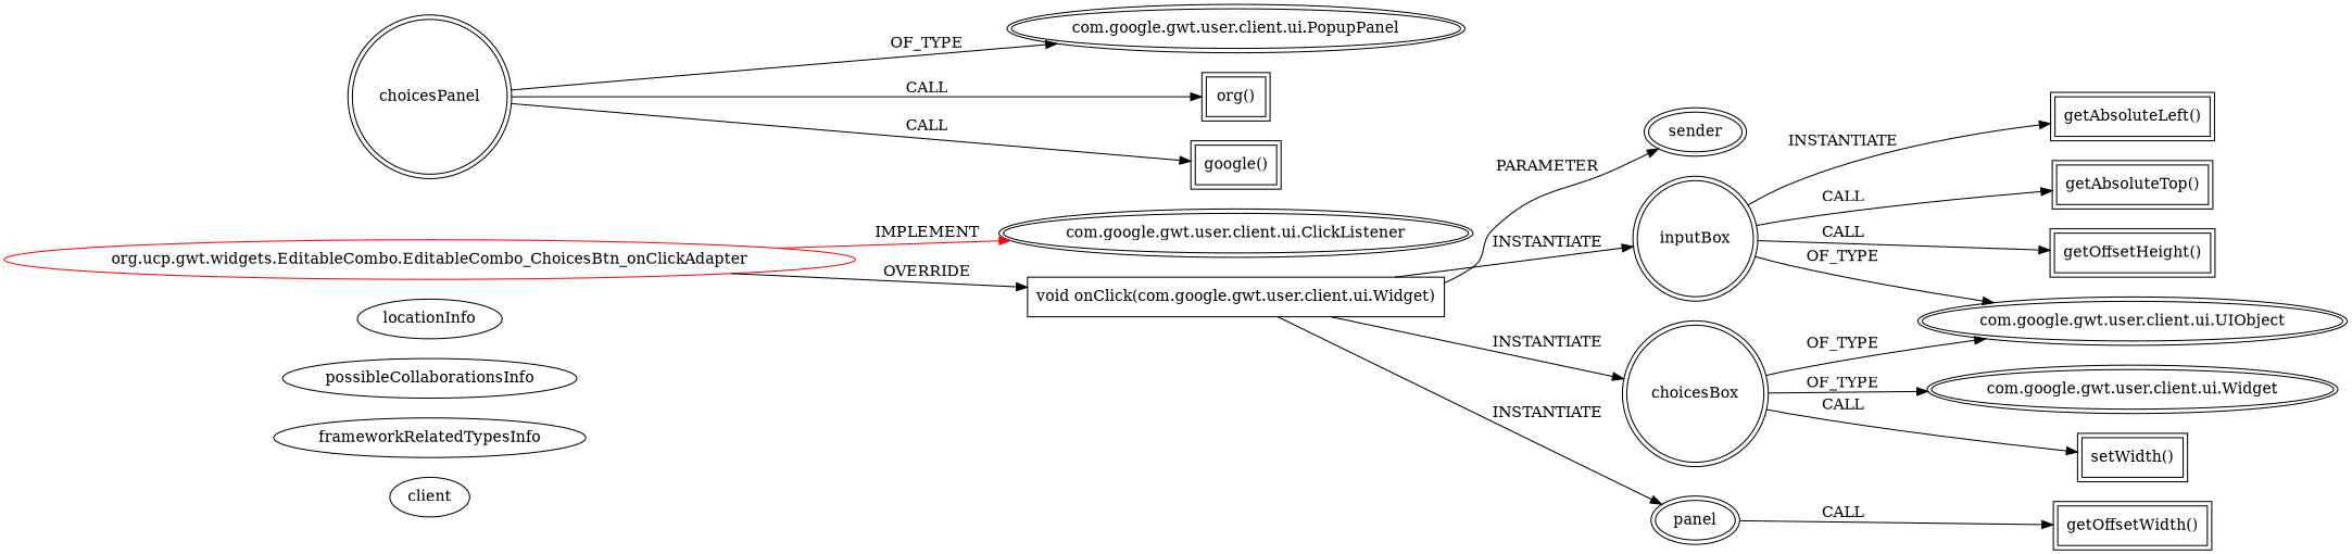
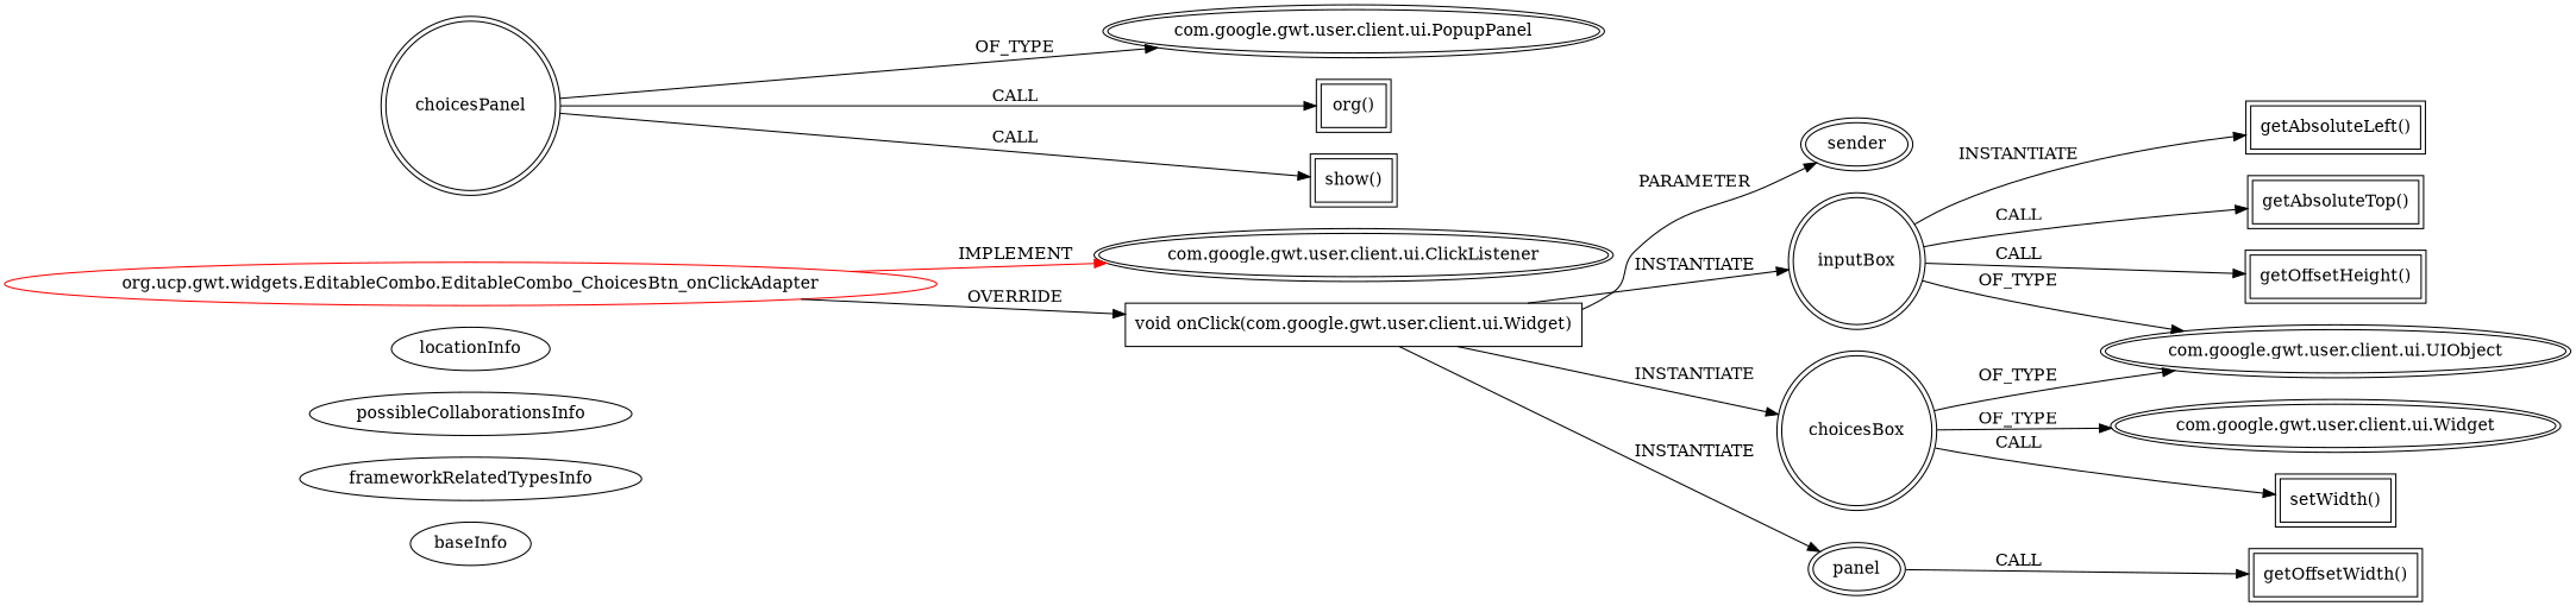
  digraph {
    rankdir=LR
    node [isFrameworkType=true vertexType=INSIDE_CALL peripheries=2]
-   baseInfo [category=extension_graph graphId=3036 isAnonymous=false possibleRelation=false label=client isFrameworkType="" vertexType="" peripheries=""]
+   baseInfo [category=extension_graph graphId=3036 isAnonymous=false possibleRelation=false isFrameworkType="" vertexType="" peripheries=""]
    frameworkRelatedTypesInfo [0="com.google.gwt.user.client.ui.ClickListener" isFrameworkType="" vertexType="" peripheries=""]
    possibleCollaborationsInfo [isFrameworkType="" vertexType="" peripheries=""]
    locationInfo [contextSignature=EditableCombo_ChoicesBtn_onClickAdapter filePath="/hmiguellima-ugat/ugat-master/src/org/ucp/gwt/widgets/EditableCombo.java" graphId=3036 projectName="hmiguellima-ugat" isFrameworkType="" vertexType="" peripheries=""]
    n5 [color=red isFrameworkType=false label="org.ucp.gwt.widgets.EditableCombo.EditableCombo_ChoicesBtn_onClickAdapter" vertexType=ROOT_CLIENT_CLASS_DECLARATION peripheries=""]
    n6 [label="com.google.gwt.user.client.ui.ClickListener" vertexType=FRAMEWORK_INTERFACE_TYPE]
    n7 [isFrameworkType=false label="void onClick(com.google.gwt.user.client.ui.Widget)" shape=box vertexType=OVERRIDING_METHOD_DECLARATION peripheries=""]
    n8 [label=sender vertexType=PARAMETER_DECLARATION]
    n9 [label=inputBox shape=circle vertexType=VARIABLE_EXPRESION]
    n10 [label=choicesBox shape=circle vertexType=VARIABLE_EXPRESION]
    n11 [label=panel shape=ellipse vertexType=VARIABLE_EXPRESION]
    n12 [label=choicesPanel shape=circle vertexType=VARIABLE_EXPRESION]
    n13 [label="com.google.gwt.user.client.ui.PopupPanel" vertexType=FRAMEWORK_CLASS_TYPE]
    n14 [label="org()" shape=box]
-   n15 [label="google()" shape=box]
+   n15 [label="show()" shape=box]
    n16 [label="com.google.gwt.user.client.ui.UIObject" vertexType=FRAMEWORK_CLASS_TYPE]
    n17 [label="getAbsoluteLeft()" shape=box]
    n18 [label="getAbsoluteTop()" shape=box]
    n19 [label="getOffsetHeight()" shape=box]
    n20 [label="com.google.gwt.user.client.ui.Widget" vertexType=FRAMEWORK_CLASS_TYPE]
    n21 [label="setWidth()" shape=box]
    n22 [label="getOffsetWidth()" shape=box]
    n5 -> n6 [color=red label=IMPLEMENT]
    n5 -> n7 [label=OVERRIDE]
    n7 -> n8 [label=PARAMETER]
    n7 -> n9 [label=INSTANTIATE]
    n7 -> n10 [label=INSTANTIATE]
    n7 -> n11 [label=INSTANTIATE]
    n9 -> n16 [label=OF_TYPE]
    n9 -> n17 [label=INSTANTIATE]
    n9 -> n18 [label=CALL]
    n9 -> n19 [label=CALL]
    n10 -> n16 [label=OF_TYPE]
    n10 -> n20 [label=OF_TYPE]
    n10 -> n21 [label=CALL]
    n11 -> n22 [label=CALL]
    n12 -> n13 [label=OF_TYPE]
    n12 -> n14 [label=CALL]
    n12 -> n15 [label=CALL]
  }
